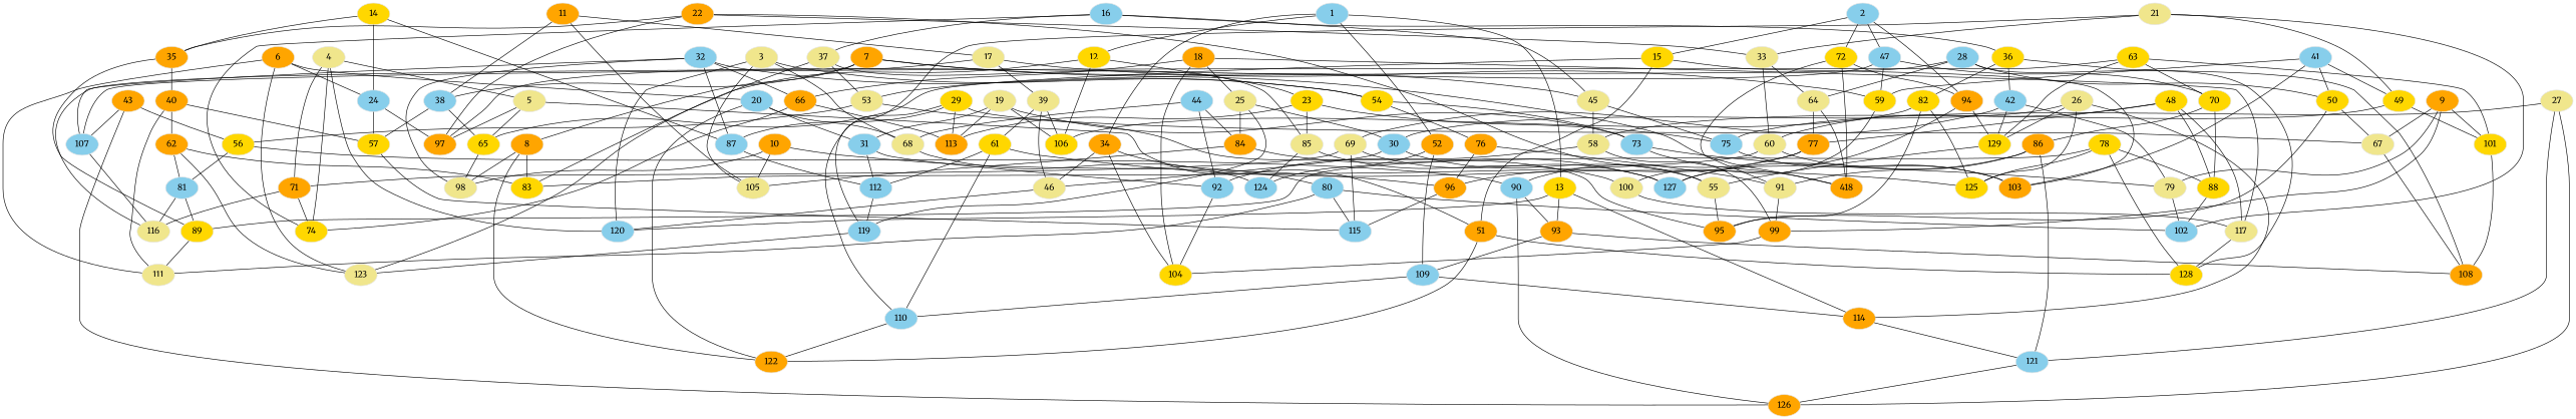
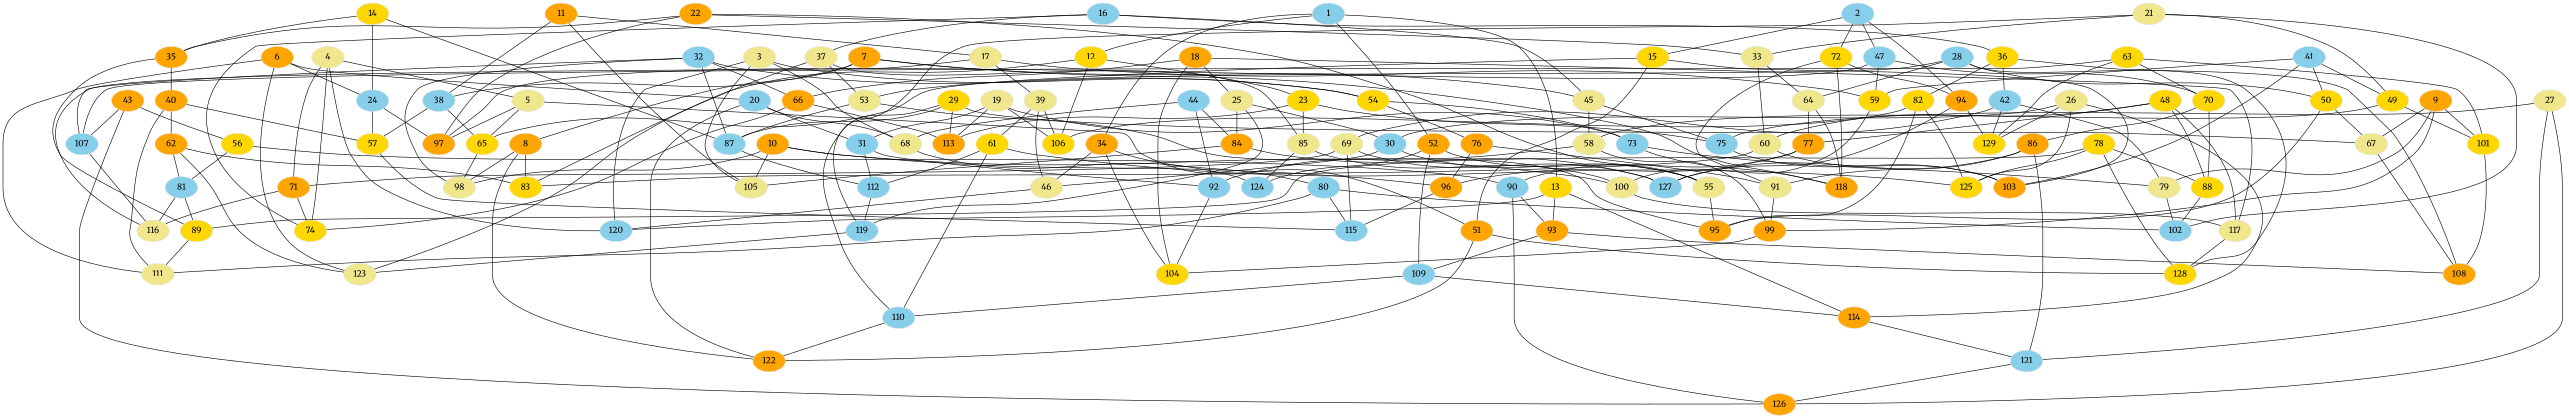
  graph {
    fontname=Merriweather
    node [color=gray90 fillcolor=orange fontname=Merriweather style=filled]
    edge [fontname=Merriweather]
    12 [fillcolor=gold]
    1 [fillcolor=skyblue]
    13 [fillcolor=gold]
    34
    52
    83 [fillcolor=gold]
    23 [fillcolor=gold]
    106 [fillcolor=gold]
    120 [fillcolor=skyblue]
    93
    114
    104 [fillcolor=gold]
    46 [fillcolor=khaki]
    80 [fillcolor=skyblue]
    124 [fillcolor=skyblue]
    55 [fillcolor=khaki]
    109 [fillcolor=skyblue]
    15 [fillcolor=gold]
    2 [fillcolor=skyblue]
    47 [fillcolor=skyblue]
    72 [fillcolor=gold]
    94
    51
    53 [fillcolor=khaki]
    103
    97
    59 [fillcolor=gold]
    70 [fillcolor=gold]
-   118 [label=418]
+   118
    91 [fillcolor=khaki]
    129 [fillcolor=gold]
    127 [fillcolor=skyblue]
    3 [fillcolor=khaki]
    54 [fillcolor=gold]
    68 [fillcolor=khaki]
    105 [fillcolor=khaki]
    73 [fillcolor=skyblue]
    76
    4 [fillcolor=khaki]
    5 [fillcolor=khaki]
    71
    74 [fillcolor=gold]
    65 [fillcolor=gold]
    116 [fillcolor=khaki]
    122
    128 [fillcolor=gold]
    98 [fillcolor=khaki]
    6
    20 [fillcolor=skyblue]
    24 [fillcolor=skyblue]
    111 [fillcolor=khaki]
    123 [fillcolor=khaki]
    31 [fillcolor=skyblue]
    57 [fillcolor=gold]
    7
    8
    38 [fillcolor=skyblue]
    45 [fillcolor=khaki]
    75 [fillcolor=skyblue]
    58 [fillcolor=khaki]
    9
    67 [fillcolor=khaki]
    79 [fillcolor=khaki]
    99
    101 [fillcolor=gold]
    108
    102 [fillcolor=skyblue]
    10
    96
    100 [fillcolor=khaki]
    115 [fillcolor=skyblue]
    117 [fillcolor=khaki]
    11
    17 [fillcolor=khaki]
    39 [fillcolor=khaki]
    27 [fillcolor=khaki]
    121 [fillcolor=skyblue]
    126
    113
    85 [fillcolor=khaki]
    14 [fillcolor=gold]
    35
    87 [fillcolor=skyblue]
    40
    89 [fillcolor=gold]
    112 [fillcolor=skyblue]
    56 [fillcolor=gold]
    95
    16 [fillcolor=skyblue]
    36 [fillcolor=gold]
    37 [fillcolor=khaki]
    42 [fillcolor=skyblue]
    82 [fillcolor=gold]
    61 [fillcolor=gold]
    18
    25 [fillcolor=khaki]
    66
    119 [fillcolor=skyblue]
    30 [fillcolor=skyblue]
    84
    19 [fillcolor=khaki]
    92 [fillcolor=skyblue]
    21 [fillcolor=khaki]
    33 [fillcolor=khaki]
    49 [fillcolor=gold]
    64 [fillcolor=khaki]
    60 [fillcolor=khaki]
    22
    26 [fillcolor=khaki]
    125 [fillcolor=gold]
    28 [fillcolor=skyblue]
    50 [fillcolor=gold]
    77
    29 [fillcolor=gold]
    110 [fillcolor=skyblue]
    32 [fillcolor=skyblue]
    107 [fillcolor=skyblue]
    62
    69 [fillcolor=khaki]
    81 [fillcolor=skyblue]
    41 [fillcolor=skyblue]
    43
    90 [fillcolor=skyblue]
    44 [fillcolor=skyblue]
    88 [fillcolor=gold]
    86
    48 [fillcolor=gold]
    63 [fillcolor=gold]
    78 [fillcolor=gold]
    12 -- 83
    12 -- 23
    12 -- 106
    1 -- 12
    1 -- 13
    1 -- 34
    1 -- 52
    13 -- 120
    13 -- 93
    13 -- 114
    34 -- 104
    34 -- 46
    34 -- 80
    52 -- 124
-   129 -- 55
+   52 -- 55
    52 -- 109
    23 -- 75
    23 -- 113
    23 -- 85
    93 -- 109
    93 -- 108
    114 -- 121
    46 -- 120
    80 -- 111
    80 -- 102
    80 -- 115
    55 -- 95
    109 -- 114
    109 -- 110
    15 -- 51
    15 -- 53
    15 -- 103
    2 -- 15
    2 -- 47
    2 -- 72
    2 -- 94
    47 -- 97
    47 -- 59
    47 -- 70
    72 -- 94
    72 -- 118
    72 -- 91
    94 -- 129
    94 -- 127
    51 -- 122
    51 -- 128
-   53 -- 56
+   53 -- 87
    53 -- 95
    59 -- 100
    70 -- 88
    70 -- 86
    91 -- 99
    3 -- 120
    3 -- 54
    3 -- 68
    3 -- 105
    54 -- 73
    54 -- 76
    68 -- 124
    73 -- 118
    73 -- 79
    76 -- 91
    76 -- 96
    4 -- 120
    4 -- 5
    4 -- 71
    4 -- 74
    5 -- 51
    5 -- 97
    5 -- 65
    71 -- 74
    71 -- 116
    65 -- 98
    6 -- 20
    6 -- 24
    6 -- 111
    6 -- 123
    20 -- 68
    20 -- 122
    20 -- 31
    24 -- 97
    24 -- 57
    31 -- 112
    31 -- 92
    57 -- 115
    7 -- 118
    7 -- 8
    7 -- 38
    7 -- 45
    8 -- 83
    8 -- 122
    8 -- 98
    38 -- 65
    38 -- 57
    45 -- 75
    45 -- 58
    75 -- 103
    58 -- 99
    58 -- 92
    9 -- 67
    9 -- 79
    9 -- 99
    9 -- 101
    67 -- 108
    79 -- 102
    99 -- 104
    101 -- 108
    10 -- 105
    10 -- 98
    10 -- 96
+   10 -- 100
    96 -- 115
    100 -- 117
    117 -- 128
    11 -- 105
    11 -- 38
    11 -- 17
    17 -- 59
    17 -- 116
    17 -- 39
    39 -- 106
    39 -- 46
    39 -- 61
    27 -- 75
    27 -- 121
    27 -- 126
    121 -- 126
    85 -- 124
    85 -- 100
    14 -- 24
    14 -- 35
    14 -- 87
    35 -- 40
    35 -- 89
    87 -- 112
    40 -- 111
    40 -- 57
    40 -- 62
    89 -- 111
    112 -- 119
    56 -- 81
    56 -- 90
    16 -- 74
    16 -- 45
    16 -- 36
    16 -- 37
    36 -- 108
    36 -- 42
    36 -- 82
    37 -- 53
    37 -- 123
    37 -- 85
    42 -- 129
    42 -- 79
    42 -- 69
    82 -- 106
    82 -- 95
    82 -- 125
    61 -- 112
    61 -- 125
    61 -- 110
    18 -- 104
    18 -- 117
    18 -- 25
    18 -- 66
    25 -- 119
    25 -- 30
    25 -- 84
    66 -- 74
    66 -- 113
    119 -- 123
    30 -- 46
    30 -- 55
    84 -- 127
    84 -- 105
    19 -- 106
    19 -- 73
    19 -- 31
    19 -- 113
    92 -- 104
    21 -- 102
    21 -- 119
    21 -- 33
    21 -- 49
    33 -- 64
    33 -- 60
    49 -- 58
    49 -- 101
    64 -- 118
    64 -- 77
    60 -- 83
    60 -- 103
    22 -- 55
    22 -- 97
    22 -- 35
    22 -- 33
    26 -- 114
    26 -- 129
    26 -- 30
    26 -- 125
    28 -- 65
    28 -- 128
    28 -- 64
    28 -- 50
    50 -- 67
    50 -- 95
    77 -- 96
    77 -- 90
    29 -- 67
    29 -- 113
    29 -- 87
    29 -- 110
    110 -- 122
    32 -- 54
    32 -- 98
    32 -- 87
    32 -- 66
    32 -- 107
    107 -- 116
    62 -- 83
    62 -- 123
    62 -- 81
    69 -- 127
    69 -- 71
    69 -- 115
    81 -- 116
    81 -- 89
    41 -- 103
    41 -- 59
    41 -- 49
    41 -- 50
    43 -- 126
    43 -- 56
    43 -- 107
    90 -- 93
    90 -- 126
    44 -- 68
    44 -- 84
    44 -- 92
    88 -- 102
    86 -- 91
    86 -- 127
    86 -- 121
    48 -- 117
    48 -- 60
    48 -- 77
    48 -- 88
    63 -- 70
    63 -- 129
    63 -- 101
    63 -- 107
    78 -- 128
    78 -- 89
    78 -- 125
    78 -- 88
  }
